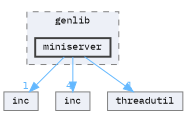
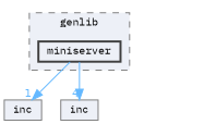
  digraph {
    compound=true
    fontname="IBM Plex Mono"
    node [color=grey50 fillcolor="#edf0f7" fontname="IBM Plex Mono" fontsize=10 shape=box style=filled]
    edge [color=steelblue1 fontcolor=steelblue1 fontname="IBM Plex Mono" fontsize=10 headlabel=1 labeldistance=1.5 labelfontname=Helvetica labelfontsize=10]
    n1 [color=grey25 height=0.2 label=miniserver style="filled,bold" width=0.4]
    n2 [height=0.2 label=inc width=0.4]
    n3 [height=0.2 label=inc width=0.4]
-   n4 [height=0.2 label=threadutil width=0.4]
    subgraph cluster_1 {
      bgcolor="#edf0f7"
      fontsize=10
      label=genlib
      pencolor=grey50
      style="filled,dashed"
      n1
    }
    n1 -> n2
    n1 -> n3 [headlabel=4]
-   n1 -> n4
  }
